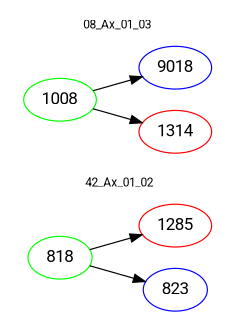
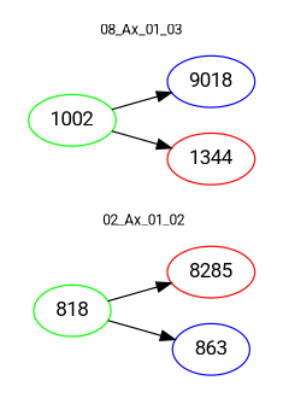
  digraph {
    fontname=Roboto
    rankdir=LR
    node [color=green fontname=Roboto]
    edge [color=black fontname=Roboto]
    n1 [label=818]
-   n2 [color=blue label=823]
-   n3 [color=red label=1285]
-   n4 [label=1008]
-   n5 [color=red label=1314]
+   n2 [color=blue label=863]
+   n3 [color=red label=8285]
+   n4 [label=1002]
+   n5 [color=red label=1344]
    n6 [color=blue label=9018]
    subgraph cluster_1 {
      color=white
      fontsize=10
-     label="42_Ax_01_02"
+     label="02_Ax_01_02"
      n1
      n2
      n3
    }
    subgraph cluster_2 {
      color=white
      fontsize=10
      label="08_Ax_01_03"
      n4
      n5
      n6
    }
    n1 -> n2
    n1 -> n3
    n4 -> n5
    n4 -> n6
  }
